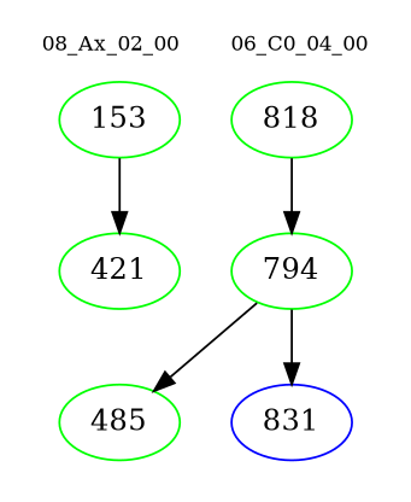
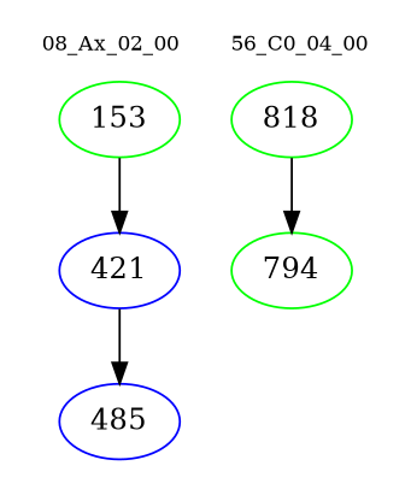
  digraph {
    node [color=green]
    edge [color=black]
    n1 [label=153]
-   n2 [label=421]
-   n3 [label=485]
+   n2 [color=blue label=421]
+   n3 [color=blue label=485]
    n4 [label=818]
    n5 [label=794]
-   n6 [color=blue label=831]
    subgraph cluster_1 {
      color=white
      fontsize=10
      label="08_Ax_02_00"
      n1
      n2
      n3
    }
    subgraph cluster_2 {
      color=white
      fontsize=10
-     label="06_C0_04_00"
+     label="56_C0_04_00"
      n4
      n5
-     n6
    }
    n1 -> n2
-   n5 -> n3
+   n2 -> n3
    n4 -> n5
-   n5 -> n6
  }
